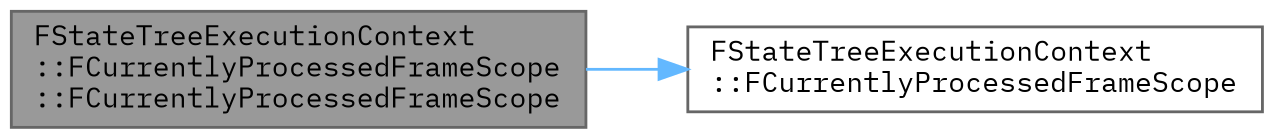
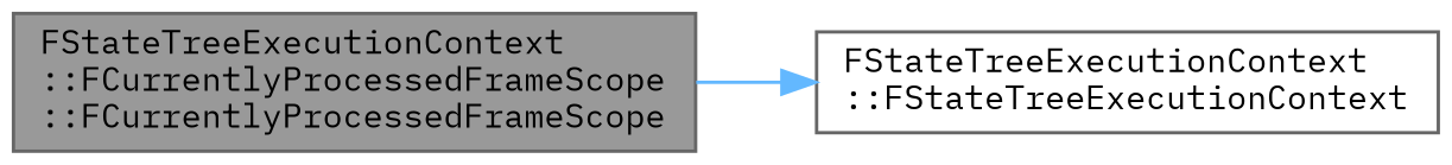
  digraph {
    rankdir=LR
    fontname="IBM Plex Mono"
    node [fontname="IBM Plex Mono" fontsize=10 shape=box style=filled]
    n1 [color=gray40 fillcolor=grey60 fontcolor=black height=0.2 label="FStateTreeExecutionContext\l::FCurrentlyProcessedFrameScope\l::FCurrentlyProcessedFrameScope" width=0.4]
-   n2 [color=grey40 fillcolor=white height=0.2 label="FStateTreeExecutionContext\l::FCurrentlyProcessedFrameScope" width=0.4]
+   n2 [color=grey40 fillcolor=white height=0.2 label="FStateTreeExecutionContext\l::FStateTreeExecutionContext" width=0.4]
    n1 -> n2 [color=steelblue1 fontname="IBM Plex Mono" fontsize=10 labelfontname=Helvetica labelfontsize=10 style=solid]
  }
